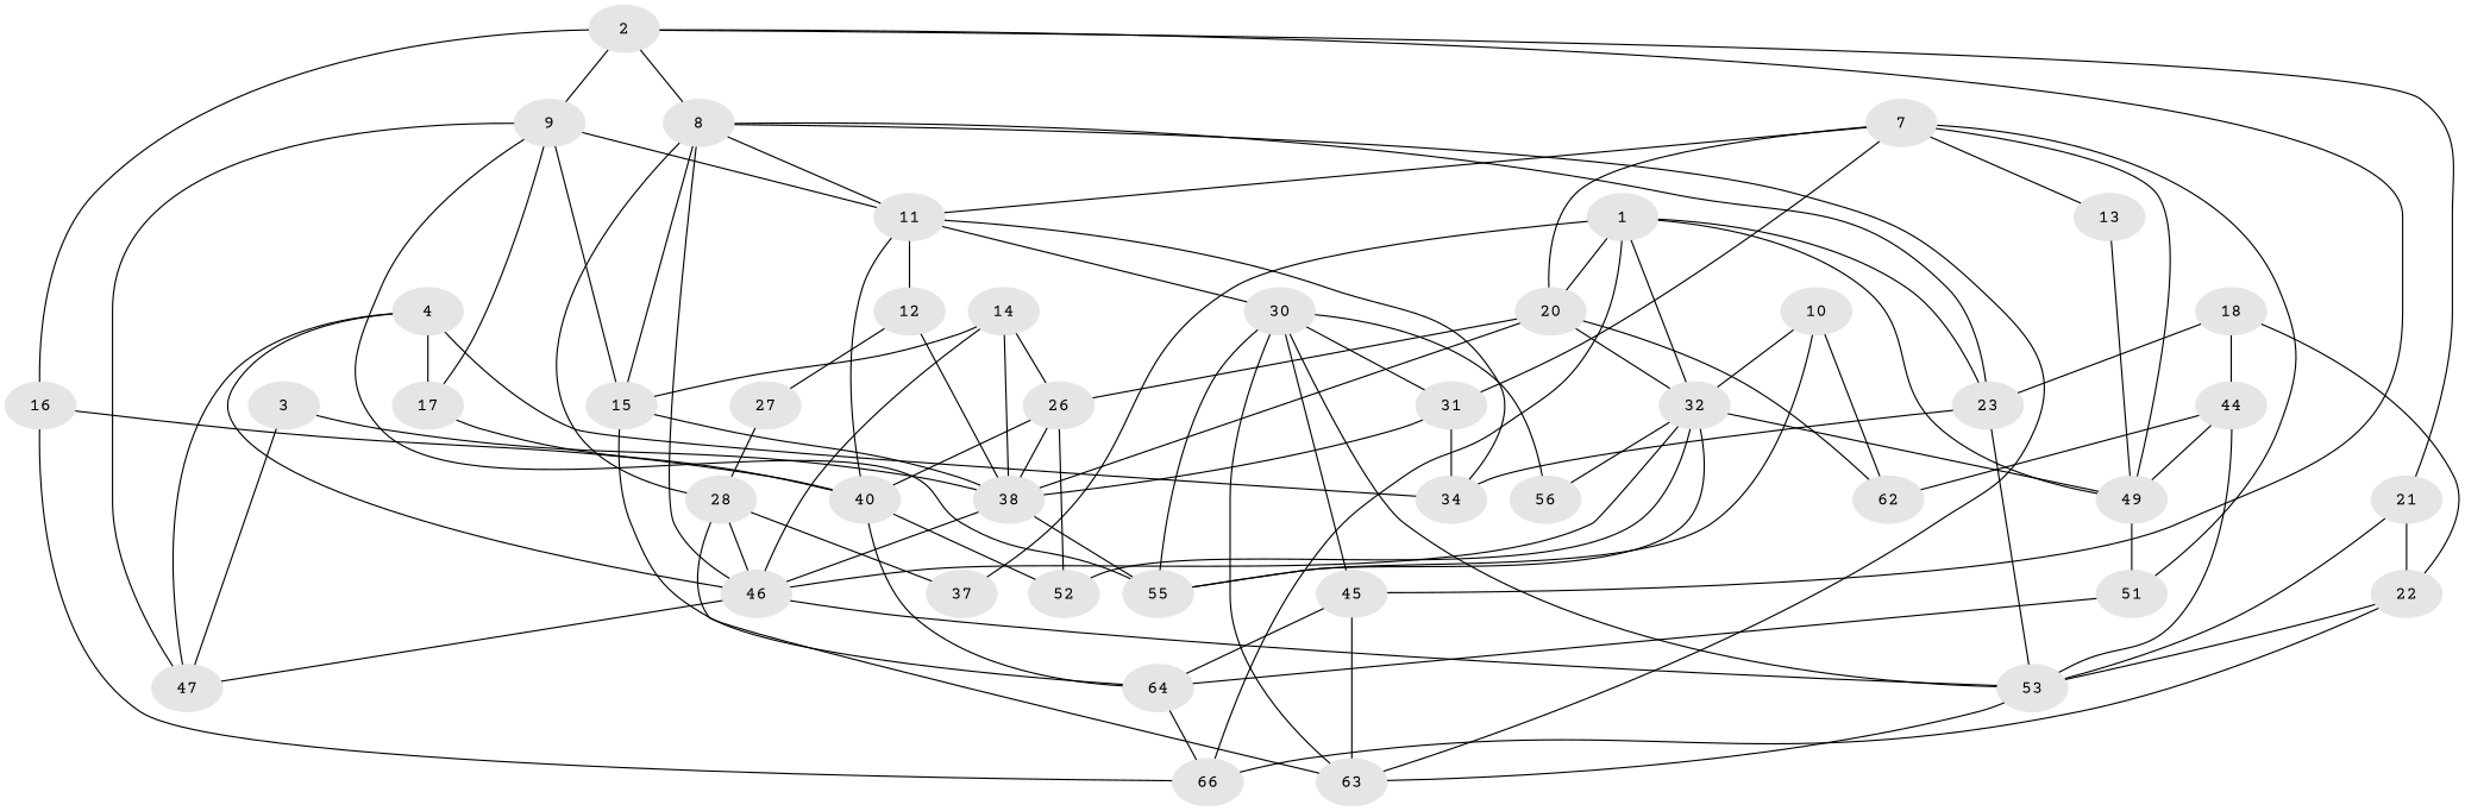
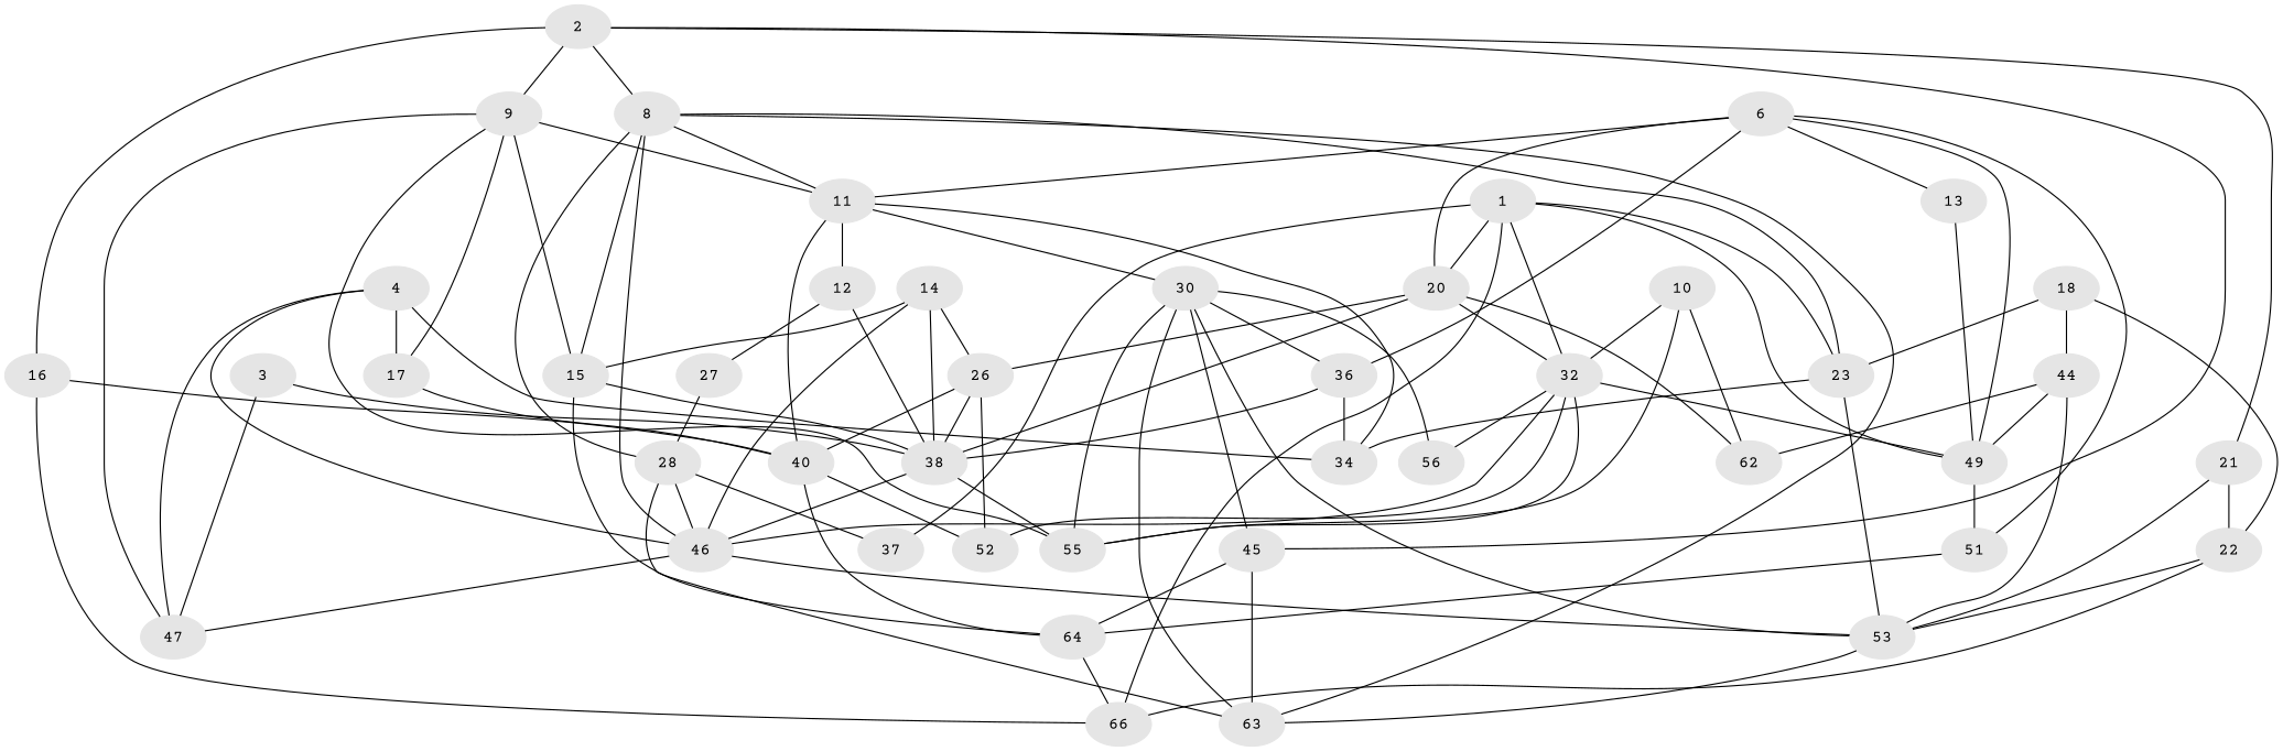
  graph {
    fontname="Courier Prime"
    node [color=gray90 fontname="Courier Prime" style=filled]
    edge [fontname="Courier Prime"]
    1 [super="+54"]
    20 [super="+36"]
    23
    32 [super="+33"]
    37
    49
    66
    38 [super="+41"]
    62
    26
    34 [super="+39"]
    53 [super="+58"]
    46 [super="+50"]
    55
    56
    52
    51 [super="+65"]
    2 [super="+48"]
    8 [super="+24"]
    9 [super="+25"]
    16
    21 [super="+43"]
    45
    11 [super="+29"]
    15 [super="+42"]
    28 [super="+35"]
    63
    47
    17
    40 [super="+59"]
    22
    64
    3
    4 [super="+19"]
    27
-   6 [super="+61" label=7]
+   6 [super="+61"]
    13
-   31
+   31 [label=36]
    12
    30 [super="+60"]
    10 [super="+57"]
    14
    18
    44
    1 -- 20
    1 -- 23
    1 -- 32
    1 -- 37
    1 -- 49
    1 -- 66
    20 -- 32
    20 -- 38
    20 -- 62
    20 -- 26
    23 -- 34
    23 -- 53
    32 -- 49
    32 -- 46
    32 -- 55
    32 -- 56
    32 -- 52
    49 -- 51 [weight=2]
    38 -- 46
    38 -- 55
    26 -- 38
    26 -- 52
    26 -- 40
    53 -- 63
    46 -- 53
    46 -- 47
    51 -- 64
    2 -- 8
    2 -- 9 [weight=2]
    2 -- 16
    2 -- 21
    2 -- 45
    8 -- 23
    8 -- 46
    8 -- 11
    8 -- 15
    8 -- 28
    8 -- 63
    9 -- 55
    9 -- 11
    9 -- 15
    9 -- 47
    9 -- 17
    16 -- 66
    16 -- 40
    21 -- 53
    21 -- 22 [weight=2]
    45 -- 63
    45 -- 64
    11 -- 34
    11 -- 40
    11 -- 12
    11 -- 30
    15 -- 38
    15 -- 64
    28 -- 37
    28 -- 46
    28 -- 63
    17 -- 40
    40 -- 52
    40 -- 64
    22 -- 66
    22 -- 53
    64 -- 66
    3 -- 38
    3 -- 47
    4 -- 34
    4 -- 46
    4 -- 47
    4 -- 17
    27 -- 28
    6 -- 20
    6 -- 49
    6 -- 51
    6 -- 11
    6 -- 13
    6 -- 31
    13 -- 49
    31 -- 38
    31 -- 34
    12 -- 38
    12 -- 27
    30 -- 53
    30 -- 55
    30 -- 56
    30 -- 45
    30 -- 63
    30 -- 31
    10 -- 32
    10 -- 62
    10 -- 55
    14 -- 38
    14 -- 26
    14 -- 46
    14 -- 15
    18 -- 23
    18 -- 22
    18 -- 44
    44 -- 49
    44 -- 62
    44 -- 53
  }
